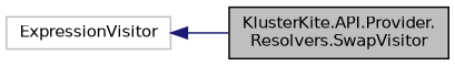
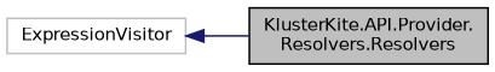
  digraph {
    rankdir=LR
    node [fontname=Helvetica fontsize=10 shape=record style=filled]
-   n1 [color=black fillcolor=grey75 fontcolor=black height=0.2 label="KlusterKite.API.Provider.\lResolvers.SwapVisitor" width=0.4]
+   n1 [color=black fillcolor=grey75 fontcolor=black height=0.2 label="KlusterKite.API.Provider.\lResolvers.Resolvers" width=0.4]
    n2 [color=grey75 fillcolor=white height=0.2 label=ExpressionVisitor width=0.4]
    n2 -> n1 [color=midnightblue dir=back fontname=Helvetica fontsize=10 labelfontname=Helvetica labelfontsize=10 style=solid]
  }
